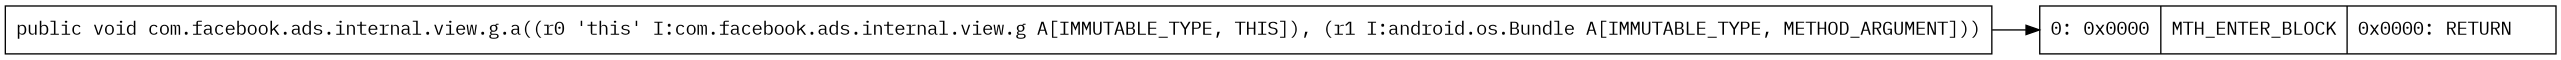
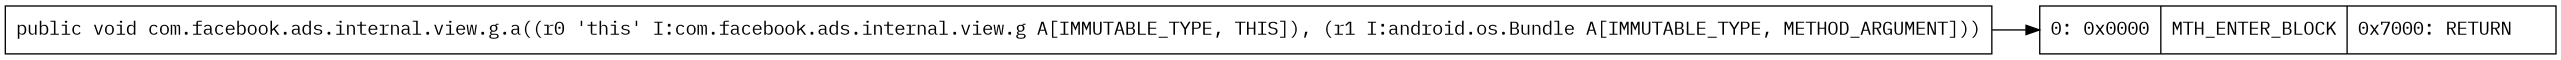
  digraph {
    rankdir=LR
    fontname="IBM Plex Mono"
    node [shape=record fontname="IBM Plex Mono"]
-   n1 [label="{0\:\ 0x0000|MTH_ENTER_BLOCK\l|0x0000: RETURN   \l}"]
+   n1 [label="{0\:\ 0x0000|MTH_ENTER_BLOCK\l|0x7000: RETURN   \l}"]
    n2 [label="{public void com.facebook.ads.internal.view.g.a((r0 'this' I:com.facebook.ads.internal.view.g A[IMMUTABLE_TYPE, THIS]), (r1 I:android.os.Bundle A[IMMUTABLE_TYPE, METHOD_ARGUMENT])) }"]
    n2 -> n1 [fontname="IBM Plex Mono"]
  }
